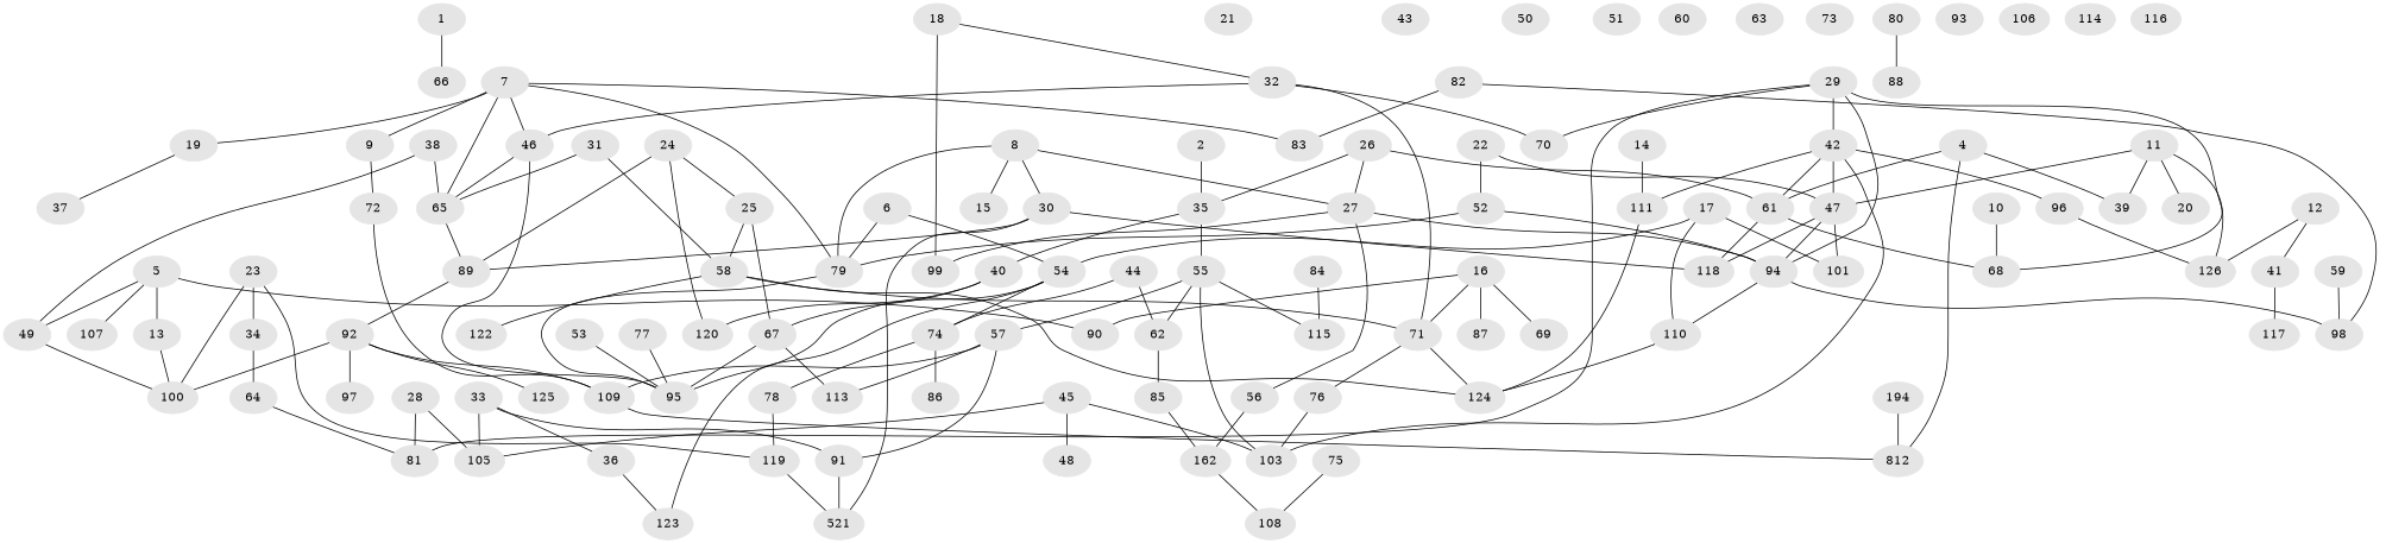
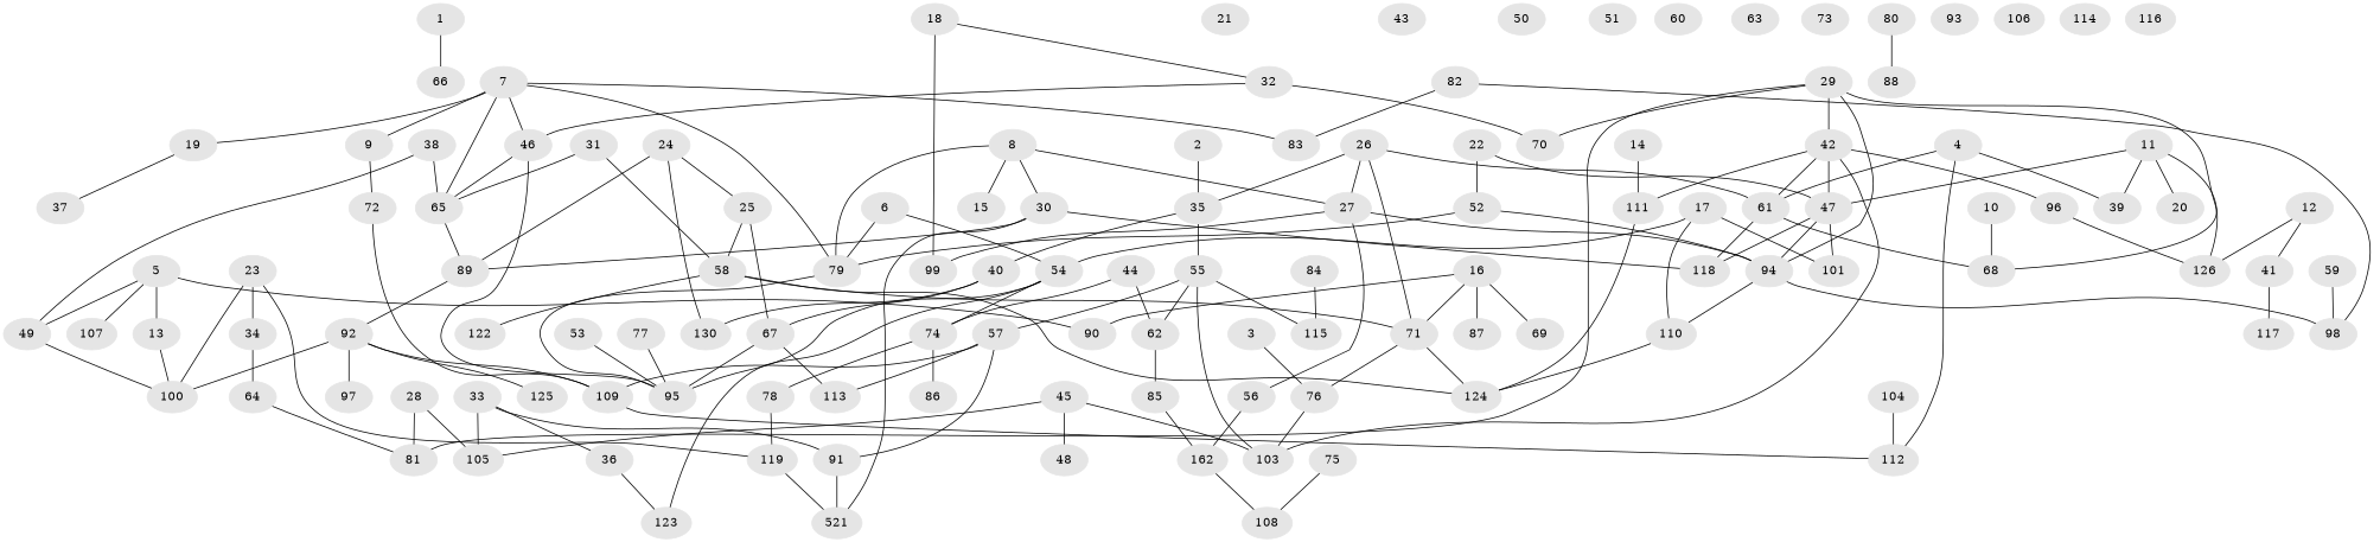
  graph {
    node [color=gray90 style=filled]
    1
    66
    2
    35
    40
    55
+   3
    76
    103
    4
    39
    61
-   112 [label=812]
+   112
    68
    118
    5
    13
    49
    90
    107
    100
    6
    54
    79
    123
    74
    95
    7
    9
    19
    46
    65
    83
    72
    37
    89
    8
    15
    27
    30
    99
    56
    94
    n44 [label=521]
    109
    10
    11
    20
    47
    126
    101
    12
    41
    117
    14
    111
    75
    108
    124
    16
    69
    71
    87
    17
    110
    18
    32
    70
    21
    22
    52
    23
    34
    119
    64
    24
    25
-   120
+   120 [label=130]
    58
    67
    92
    122
    113
    26
    n85 [label=162]
    98
    28
    81
    105
    29
    42
    96
    31
    33
    36
    91
    62
    57
    115
    38
    43
    44
    85
    78
    86
    45
    48
    50
    51
    53
    59
    60
    63
    73
    77
    80
    88
    82
    84
    97
    125
    93
-   104 [label=194]
+   104
    106
    114
    116
    1 -- 66
    2 -- 35
    35 -- 40
    35 -- 55
    40 -- 120
    40 -- 67
    55 -- 103
    55 -- 62
    55 -- 57
    55 -- 115
+   3 -- 76
    76 -- 103
    4 -- 39
    4 -- 61
    4 -- 112
    61 -- 68
    61 -- 118
    5 -- 13
    5 -- 49
    5 -- 90
    5 -- 107
    13 -- 100
    49 -- 100
    6 -- 54
    6 -- 79
    54 -- 123
    54 -- 74
    54 -- 95
    79 -- 95
    74 -- 78
    74 -- 86
    7 -- 79
    7 -- 9
    7 -- 19
    7 -- 46
    7 -- 65
    7 -- 83
    9 -- 72
    19 -- 37
    46 -- 95
    46 -- 65
    65 -- 89
    72 -- 109
    89 -- 92
    8 -- 79
    8 -- 15
    8 -- 27
    8 -- 30
    27 -- 99
    27 -- 56
    27 -- 94
    30 -- 118
    30 -- 89
    30 -- n44
    56 -- n85
    94 -- 110
    94 -- 98
    109 -- 112
    10 -- 68
    11 -- 39
    11 -- 20
    11 -- 47
    11 -- 126
    47 -- 118
    47 -- 94
    47 -- 101
    12 -- 126
    12 -- 41
    41 -- 117
    14 -- 111
    111 -- 124
    75 -- 108
    16 -- 90
    16 -- 69
    16 -- 71
    16 -- 87
    71 -- 76
    71 -- 124
    17 -- 54
    17 -- 101
    17 -- 110
    110 -- 124
    18 -- 99
    18 -- 32
    32 -- 46
    32 -- 70
    22 -- 47
    22 -- 52
    52 -- 79
    52 -- 94
    23 -- 100
    23 -- 34
    23 -- 119
    34 -- 64
    119 -- n44
    64 -- 81
    24 -- 89
    24 -- 25
    24 -- 120
    25 -- 58
    25 -- 67
    58 -- 124
    58 -- 71
    58 -- 122
    67 -- 95
    67 -- 113
    92 -- 100
    92 -- 109
    92 -- 97
    92 -- 125
    26 -- 35
    26 -- 61
    26 -- 27
-   32 -- 71
+   26 -- 71
    n85 -- 108
    28 -- 81
    28 -- 105
    29 -- 68
    29 -- 94
    29 -- 70
    29 -- 81
    29 -- 42
    42 -- 103
    42 -- 61
    42 -- 47
    42 -- 111
    42 -- 96
    96 -- 126
    31 -- 65
    31 -- 58
    33 -- 105
    33 -- 36
    33 -- 91
    36 -- 123
    91 -- n44
    62 -- 85
    57 -- 109
    57 -- 113
    57 -- 91
    38 -- 49
    38 -- 65
    44 -- 74
    44 -- 62
    85 -- n85
    78 -- 119
    45 -- 103
    45 -- 105
    45 -- 48
    53 -- 95
    59 -- 98
    77 -- 95
    80 -- 88
    82 -- 83
    82 -- 98
    84 -- 115
    104 -- 112
  }
